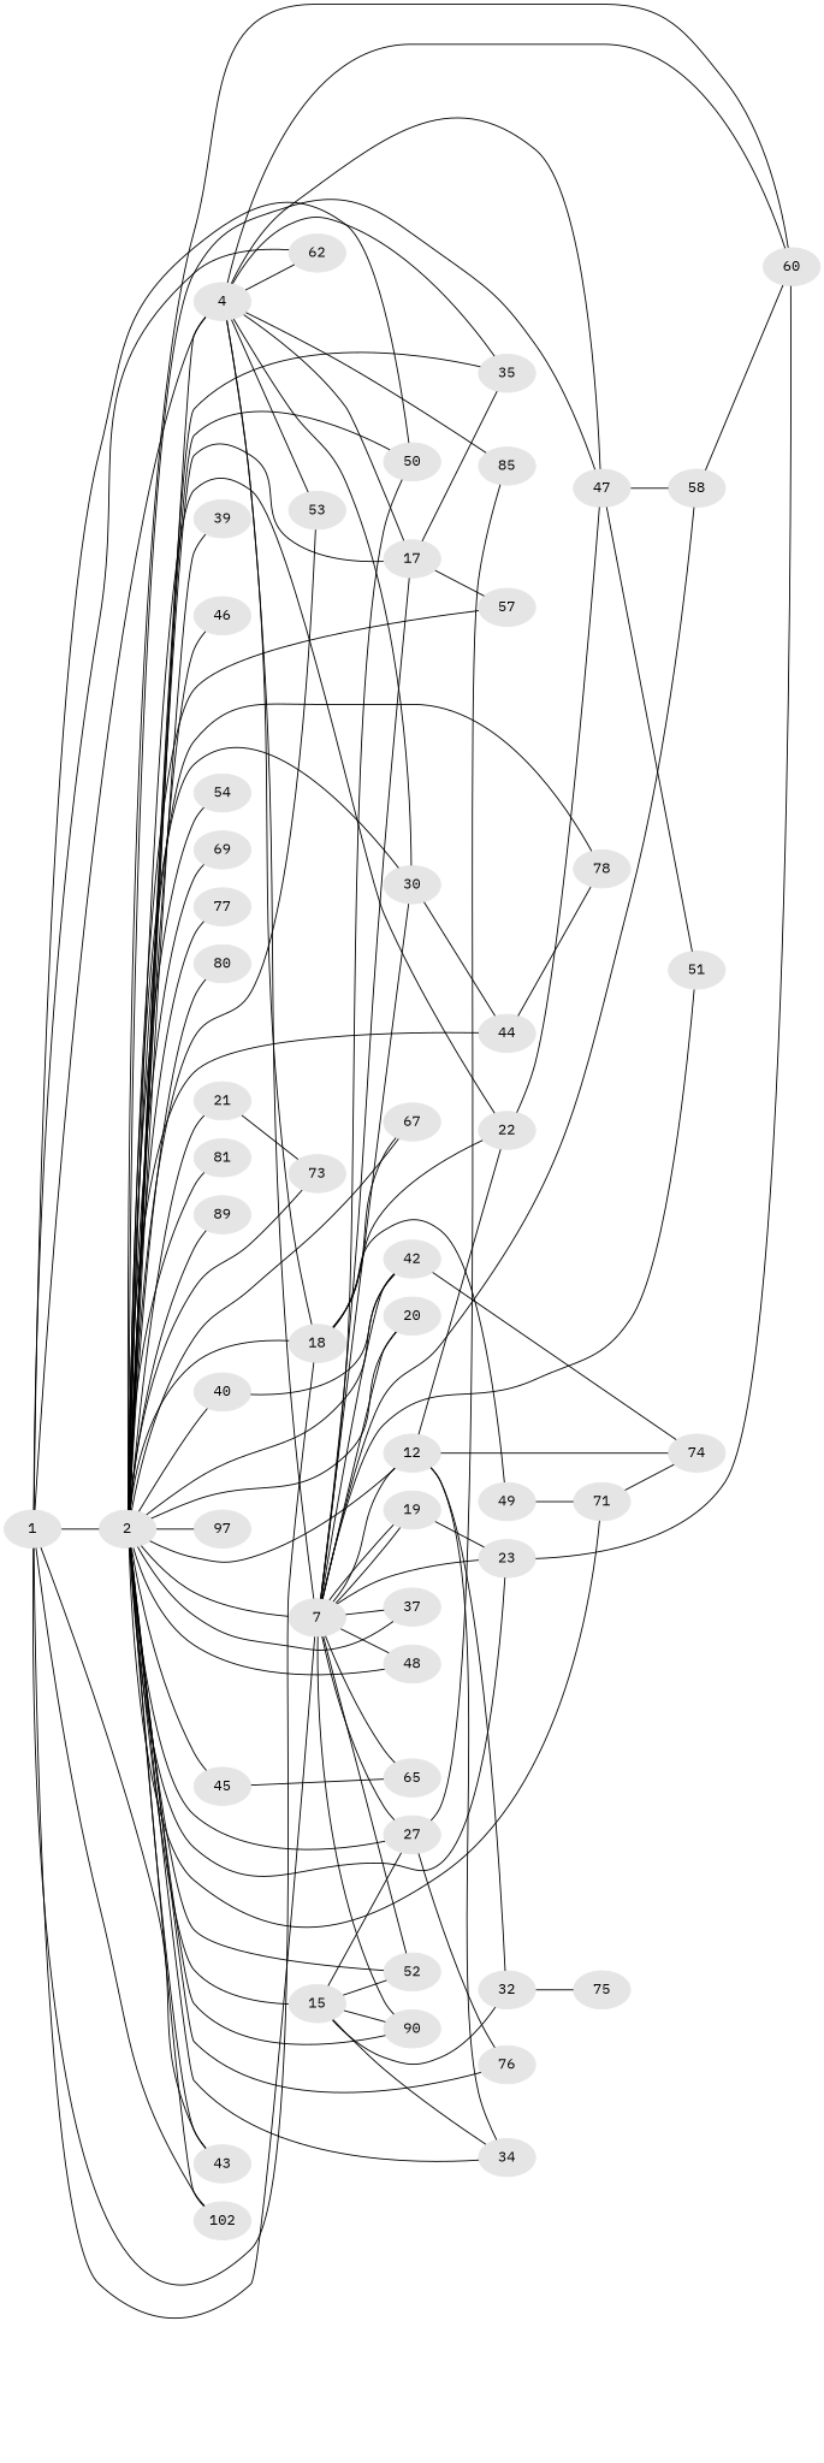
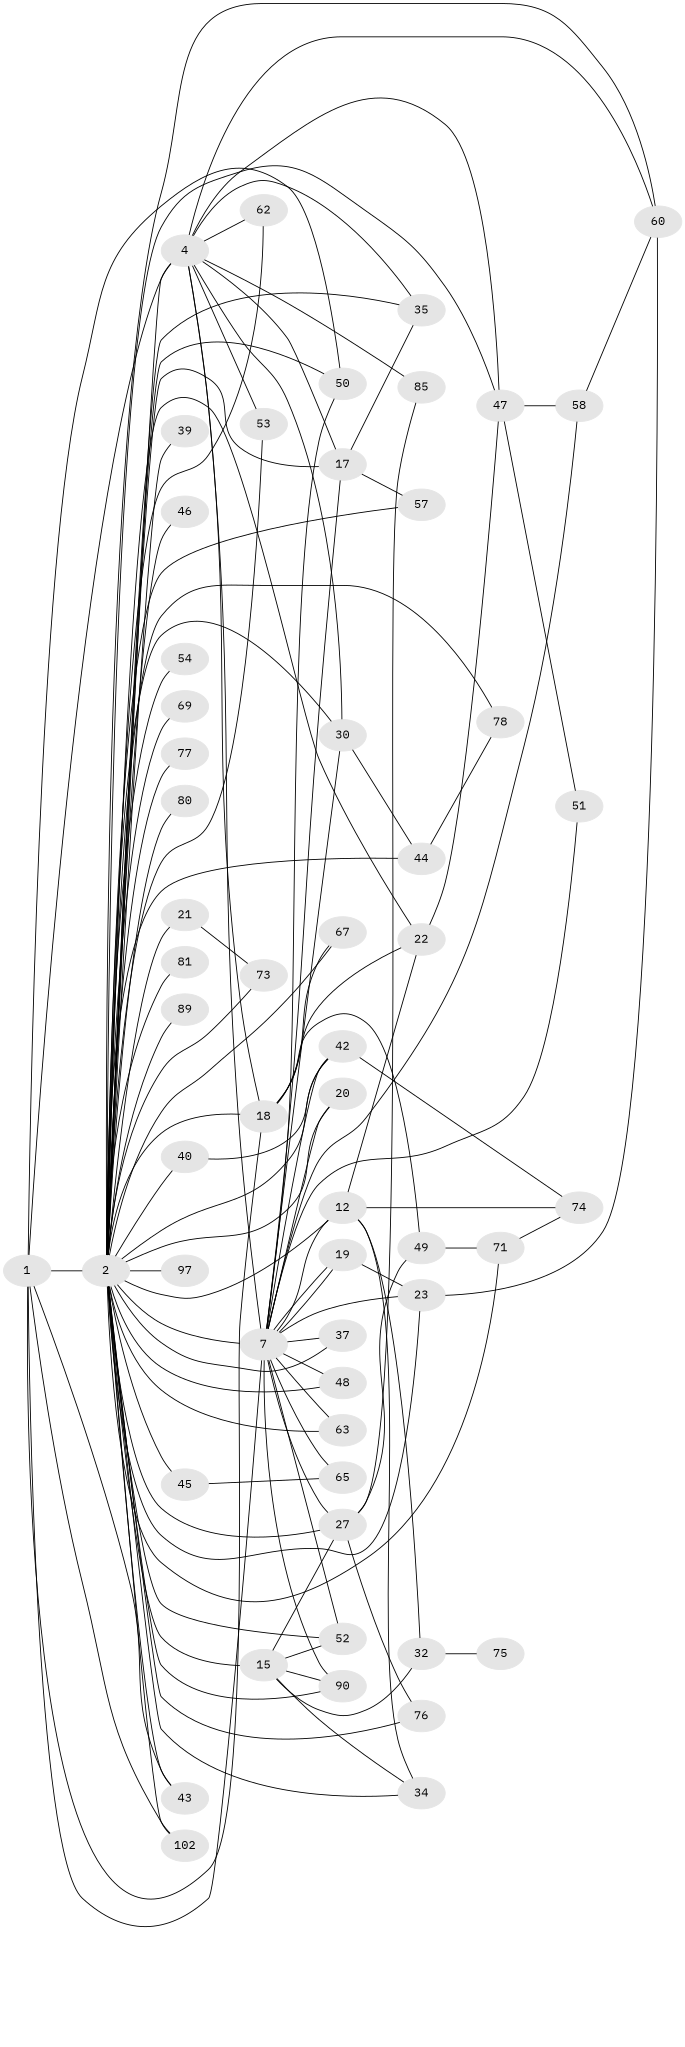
  graph {
    fontname="IBM Plex Mono"
    rankdir=LR
    node [color=gray90 fontname="IBM Plex Mono" style=filled]
    edge [fontname="IBM Plex Mono"]
    1 [super="+24"]
    2 [super="+3+100+29+11+83+5"]
    4 [super="+79+112+31+84+16"]
    7 [super="+8+13+61+82+92+26"]
    18
    43
    50 [super="+103+87"]
    102
    12 [super="+55+91"]
    15 [super="+72+64"]
    17
    20
    21
    22 [super="+59"]
    23 [super="+98"]
    27 [super="+86"]
    30 [super="+38"]
    34
    35
    37
    39
    40
    42 [super="+68"]
    44
    45
    46
    47 [super="+108"]
    48
    52 [super="+111+70"]
    53
    54
    57
    60 [super="+66"]
    62
+   63
    67
    69
    71 [super="+93"]
    73
    76
    77
    78
    80
    81
    89
    90 [super="+96"]
    n47 [label=97]
    85
    19 [super="+97"]
    51
    58
    65
    49
    32
    74
    75
    1 -- 2 [weight=6]
    1 -- 4
    1 -- 7 [weight=3]
    1 -- 18
    1 -- 43
    1 -- 50
    1 -- 102
    2 -- 4 [weight=8]
    2 -- 7 [weight=19]
    2 -- 18
    2 -- 43
    2 -- 50 [weight=2]
    2 -- 102
    2 -- 12 [weight=2]
    2 -- 15 [weight=5]
    2 -- 17
    2 -- 20
    2 -- 21
    2 -- 22
    2 -- 23
    2 -- 27 [weight=4]
    2 -- 30
    2 -- 34
    2 -- 35
    2 -- 37
    2 -- 39 [weight=3]
    2 -- 40 [weight=2]
    2 -- 42
    2 -- 44 [weight=3]
    2 -- 45 [weight=2]
    2 -- 46 [weight=2]
    2 -- 47
    2 -- 48
    2 -- 52 [weight=2]
    2 -- 53
    2 -- 54 [weight=2]
    2 -- 57
    2 -- 60
-   1 -- 62
+   2 -- 62
+   2 -- 63
    2 -- 67
    2 -- 69 [weight=2]
    2 -- 71
    2 -- 73
    2 -- 76
    2 -- 77 [weight=2]
    2 -- 78
    2 -- 80 [weight=2]
    2 -- 81 [weight=2]
    2 -- 89 [weight=2]
    2 -- 90
    2 -- n47 [weight=2]
    4 -- 7 [weight=5]
    4 -- 18
    4 -- 17
    4 -- 30
    4 -- 35
    4 -- 47
    4 -- 53
    4 -- 60
    4 -- 62
    4 -- 85
    7 -- 50
    7 -- 12
    7 -- 17
    7 -- 20
    7 -- 23
    7 -- 27
    7 -- 30
    7 -- 37
    7 -- 42
    7 -- 48
    7 -- 52
+   7 -- 63
    7 -- 90
    7 -- 19
    7 -- 19
    7 -- 51
    7 -- 58
    7 -- 65
    18 -- 22
    18 -- 67
    18 -- 49
    12 -- 22
    12 -- 34
    12 -- 32
    12 -- 74
    15 -- 27
    15 -- 34
    15 -- 52
    15 -- 90
    15 -- 32
    17 -- 35
    17 -- 57
    21 -- 73
    22 -- 47
    23 -- 60
    27 -- 76
    27 -- 85
+   27 -- 49
    30 -- 44
    40 -- 42
    42 -- 74
    44 -- 78
    45 -- 65
    47 -- 51
    47 -- 58
    71 -- 74
    19 -- 23
    58 -- 60
    49 -- 71
    32 -- 75
  }
